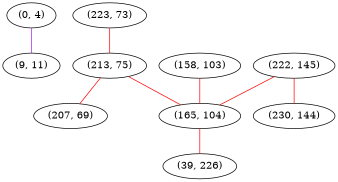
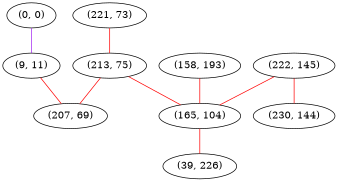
  graph {
    edge [color=red weight=1]
-   "(0, 0)" [label="(0, 4)"]
+   "(0, 0)"
    "(9, 11)"
    "(207, 69)"
-   "(223, 73)"
+   "(223, 73)" [label="(221, 73)"]
    "(213, 75)"
    "(165, 104)"
    "(222, 145)"
    "(230, 144)"
    "(39, 226)"
-   "(158, 103)"
+   "(158, 103)" [label="(158, 193)"]
    "(0, 0)" -- "(9, 11)" [color=purple weight=4]
+   "(9, 11)" -- "(207, 69)"
    "(223, 73)" -- "(213, 75)"
    "(213, 75)" -- "(207, 69)"
    "(213, 75)" -- "(165, 104)"
    "(165, 104)" -- "(39, 226)"
    "(222, 145)" -- "(165, 104)"
    "(222, 145)" -- "(230, 144)"
    "(158, 103)" -- "(165, 104)"
  }
